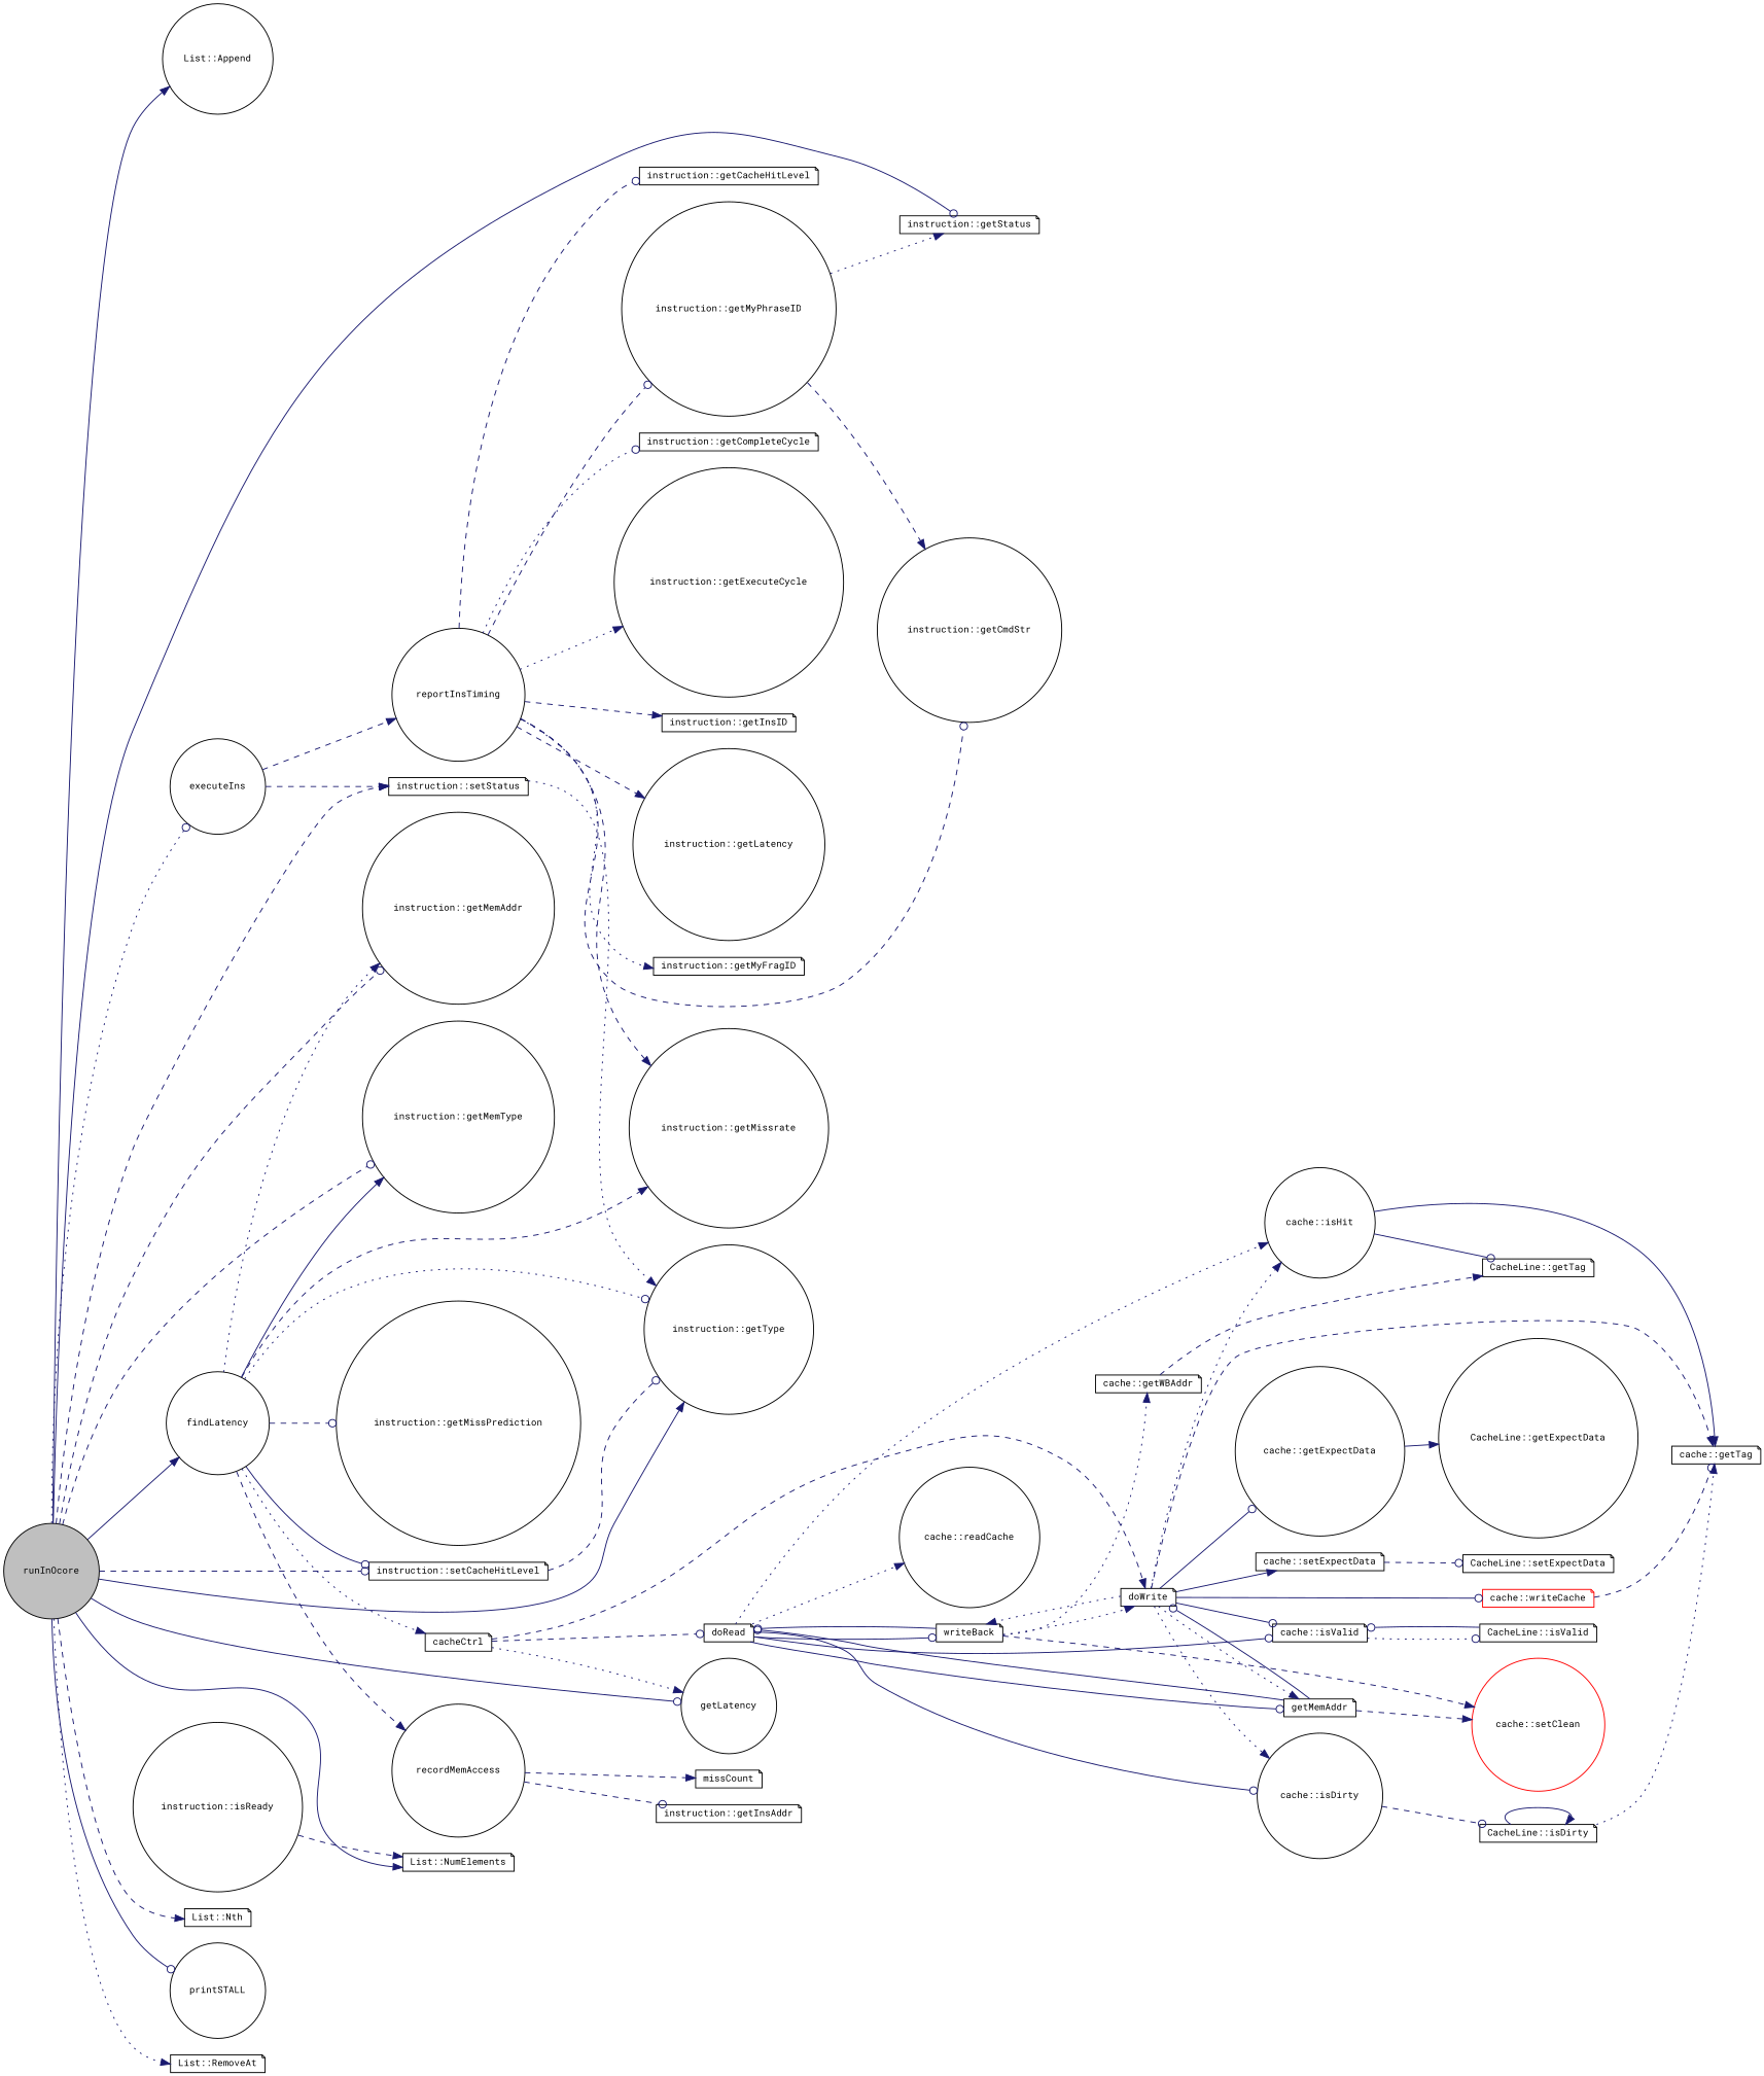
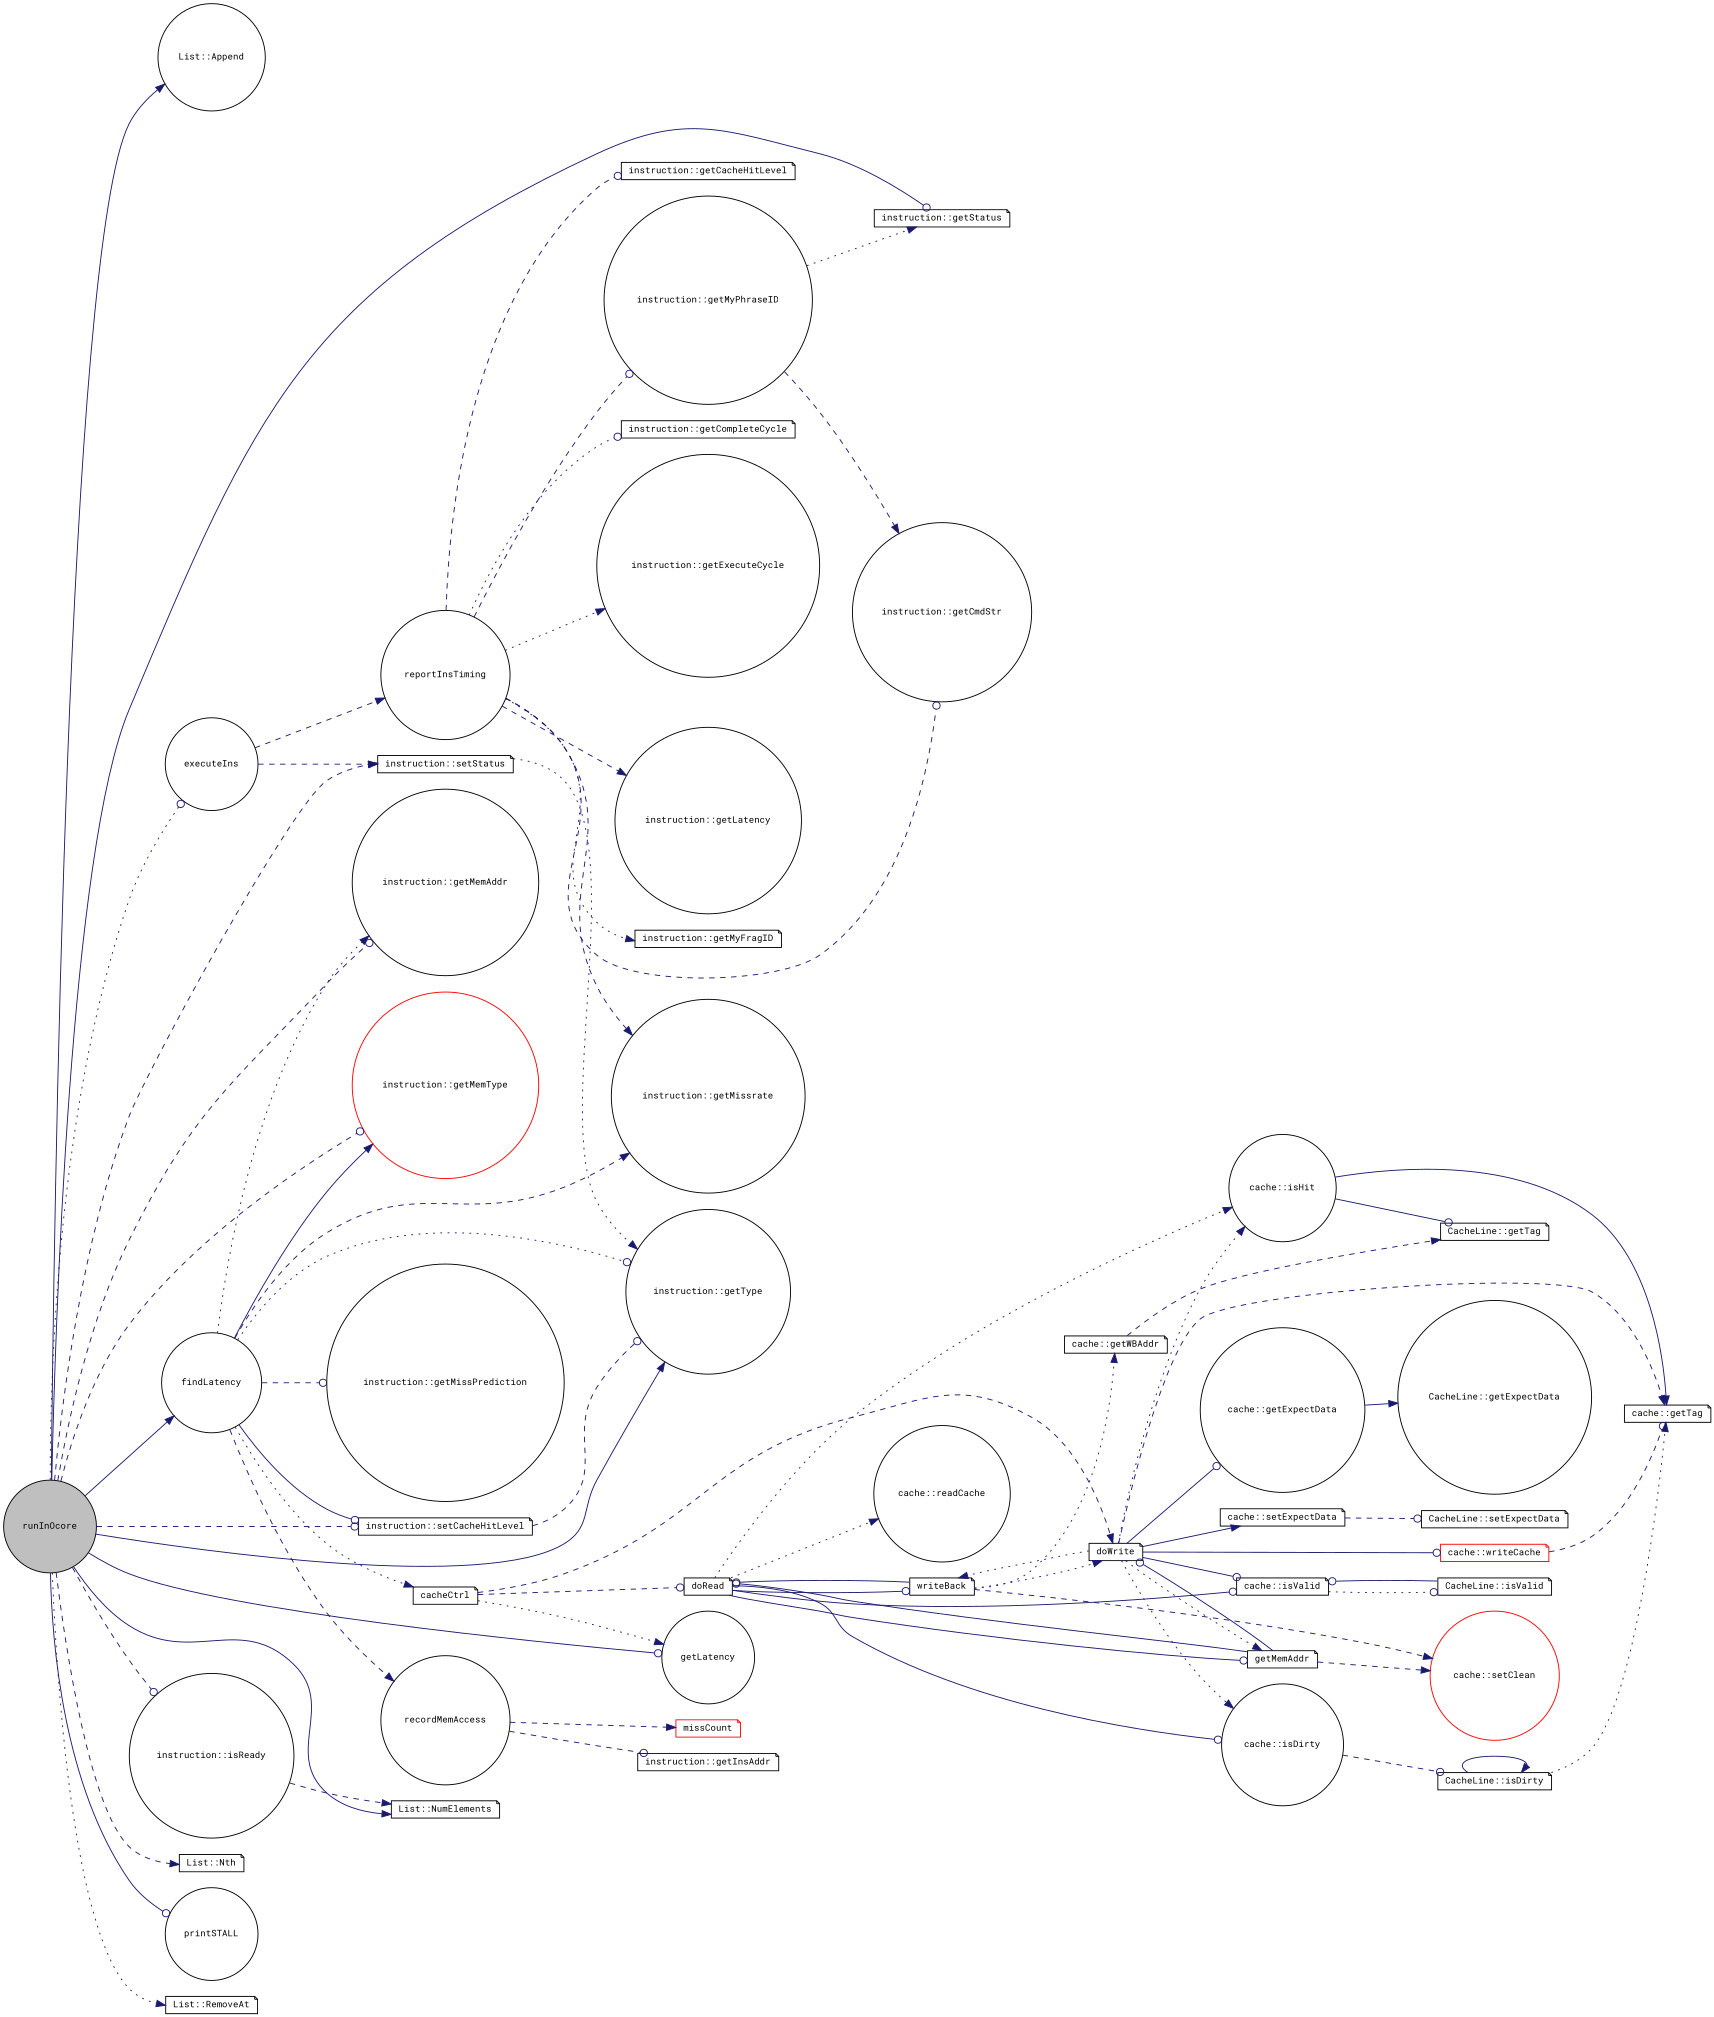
  digraph {
    fontname="Roboto Mono"
    rankdir=LR
    node [color=black fillcolor=white fontname="Roboto Mono" fontsize=10 shape=note style=filled]
    edge [arrowhead=normal color=midnightblue fontname="Roboto Mono" fontsize=10 labelfontname=Helvetica labelfontsize=10 style=dashed]
    n1 [fillcolor=grey75 fontcolor=black height=0.2 label=runInOcore shape=circle width=0.4]
    n2 [height=0.2 label="List::Append" shape=circle width=0.4]
    n3 [height=0.2 label=executeIns shape=circle width=0.4]
    n4 [height=0.2 label="instruction::getStatus" width=0.4]
    n5 [height=0.2 label="instruction::setStatus" width=0.4]
    n6 [height=0.2 label="instruction::getType" shape=circle width=0.4]
    n7 [height=0.2 label=findLatency shape=circle width=0.4]
    n8 [height=0.2 label=getLatency shape=circle width=0.4]
    n9 [height=0.2 label="instruction::getMemAddr" shape=circle width=0.4]
-   n10 [height=0.2 label="instruction::getMemType" shape=circle width=0.4]
+   n10 [color=red height=0.2 label="instruction::getMemType" shape=circle width=0.4]
    n11 [height=0.2 label="instruction::setCacheHitLevel" width=0.4]
    n12 [height=0.2 label="instruction::isReady" shape=circle width=0.4]
    n13 [height=0.2 label="List::NumElements" width=0.4]
    n14 [height=0.2 label="List::Nth" width=0.4]
    n15 [height=0.2 label=printSTALL shape=circle width=0.4]
    n16 [height=0.2 label="List::RemoveAt" width=0.4]
    n17 [height=0.2 label=reportInsTiming shape=circle width=0.4]
    n18 [height=0.2 label="instruction::getMissrate" shape=circle width=0.4]
    n19 [height=0.2 label=cacheCtrl width=0.4]
    n20 [height=0.2 label="instruction::getMissPrediction" shape=circle width=0.4]
    n21 [height=0.2 label=recordMemAccess shape=circle width=0.4]
    n22 [height=0.2 label="instruction::getCacheHitLevel" width=0.4]
    n23 [height=0.2 label="instruction::getCmdStr" shape=circle width=0.4]
    n24 [height=0.2 label="instruction::getCompleteCycle" width=0.4]
    n25 [height=0.2 label="instruction::getExecuteCycle" shape=circle width=0.4]
-   n26 [height=0.2 label="instruction::getInsID" width=0.4]
    n27 [height=0.2 label="instruction::getLatency" shape=circle width=0.4]
    n28 [height=0.2 label="instruction::getMyFragID" width=0.4]
    n29 [height=0.2 label="instruction::getMyPhraseID" shape=circle width=0.4]
    n30 [height=0.2 label=doRead width=0.4]
    n31 [height=0.2 label=doWrite width=0.4]
    n32 [height=0.2 label="instruction::getInsAddr" width=0.4]
-   n33 [height=0.2 label=missCount width=0.4]
+   n33 [color=red height=0.2 label=missCount width=0.4]
    n34 [height=0.2 label="cache::isDirty" shape=circle width=0.4]
    n35 [height=0.2 label="cache::isHit" shape=circle width=0.4]
    n36 [height=0.2 label="cache::isValid" width=0.4]
    n37 [height=0.2 label="cache::readCache" shape=circle width=0.4]
    n38 [height=0.2 label=writeBack width=0.4]
    n39 [height=0.2 label=getMemAddr width=0.4]
    n40 [height=0.2 label="cache::getTag" width=0.4]
    n41 [height=0.2 label="cache::getExpectData" shape=circle width=0.4]
    n42 [height=0.2 label="cache::setExpectData" width=0.4]
    n43 [color=red height=0.2 label="cache::writeCache" width=0.4]
    n44 [height=0.2 label="CacheLine::isDirty" width=0.4]
    n45 [height=0.2 label="CacheLine::getTag" width=0.4]
    n46 [height=0.2 label="CacheLine::isValid" width=0.4]
    n47 [color=red height=0.2 label="cache::setClean" shape=circle width=0.4]
    n48 [height=0.2 label="cache::getWBAddr" width=0.4]
    n49 [height=0.2 label="CacheLine::getExpectData" shape=circle width=0.4]
    n50 [height=0.2 label="CacheLine::setExpectData" width=0.4]
    n1 -> n2 [style=solid]
    n1 -> n3 [arrowhead=odot style=dotted]
    n1 -> n4 [arrowhead=odot style=solid]
    n1 -> n5
    n1 -> n6 [style=solid]
    n1 -> n7 [style=solid]
    n1 -> n8 [arrowhead=odot style=solid]
    n1 -> n9 [arrowhead=odot]
    n1 -> n10 [arrowhead=odot]
    n1 -> n11 [arrowhead=odot]
+   n1 -> n12 [arrowhead=odot]
    n1 -> n13 [style=solid]
    n1 -> n14
    n1 -> n15 [arrowhead=odot style=solid]
    n1 -> n16 [style=dotted]
    n3 -> n5
    n3 -> n17
    n5 -> n6 [style=dotted]
    n7 -> n6 [arrowhead=odot style=dotted]
    n7 -> n9 [style=dotted]
    n7 -> n10 [style=solid]
    n7 -> n11 [arrowhead=odot style=solid]
    n7 -> n18
    n7 -> n19 [style=dotted]
    n7 -> n20 [arrowhead=odot]
    n7 -> n21
    n11 -> n6 [arrowhead=odot]
    n12 -> n13
    n17 -> n18
    n17 -> n22 [arrowhead=odot]
    n17 -> n23 [arrowhead=odot]
    n17 -> n24 [arrowhead=odot style=dotted]
    n17 -> n25 [style=dotted]
-   n17 -> n26
    n17 -> n27
    n17 -> n28 [style=dotted]
    n17 -> n29 [arrowhead=odot]
    n19 -> n8 [style=dotted]
    n19 -> n30 [arrowhead=odot]
    n19 -> n31
    n21 -> n32 [arrowhead=odot]
    n21 -> n33
    n29 -> n4 [style=dotted]
    n29 -> n23
    n30 -> n34 [arrowhead=odot style=solid]
    n30 -> n35 [style=dotted]
    n30 -> n36 [arrowhead=odot style=solid]
    n30 -> n37 [style=dotted]
    n30 -> n38 [arrowhead=odot style=solid]
    n30 -> n39 [arrowhead=odot style=solid]
    n31 -> n34 [style=dotted]
    n31 -> n35 [style=dotted]
    n31 -> n36 [arrowhead=odot style=solid]
    n31 -> n38 [style=dotted]
    n31 -> n39 [style=dotted]
    n31 -> n40
    n31 -> n41 [arrowhead=odot style=solid]
    n31 -> n42 [style=solid]
    n31 -> n43 [arrowhead=odot style=solid]
    n34 -> n44 [arrowhead=odot]
    n35 -> n40 [style=solid]
    n35 -> n45 [arrowhead=odot style=solid]
    n36 -> n46 [arrowhead=odot style=dotted]
    n38 -> n30 [arrowhead=odot style=solid]
    n38 -> n31 [style=dotted]
    n38 -> n47
    n38 -> n48 [style=dotted]
    n39 -> n30 [arrowhead=odot style=solid]
    n39 -> n31 [arrowhead=odot style=solid]
    n39 -> n47
    n41 -> n49 [style=solid]
    n42 -> n50 [arrowhead=odot]
    n43 -> n40 [arrowhead=odot]
    n44 -> n40 [style=dotted]
    n44 -> n44 [style=solid]
    n46 -> n36 [arrowhead=odot style=solid]
    n48 -> n45
  }
